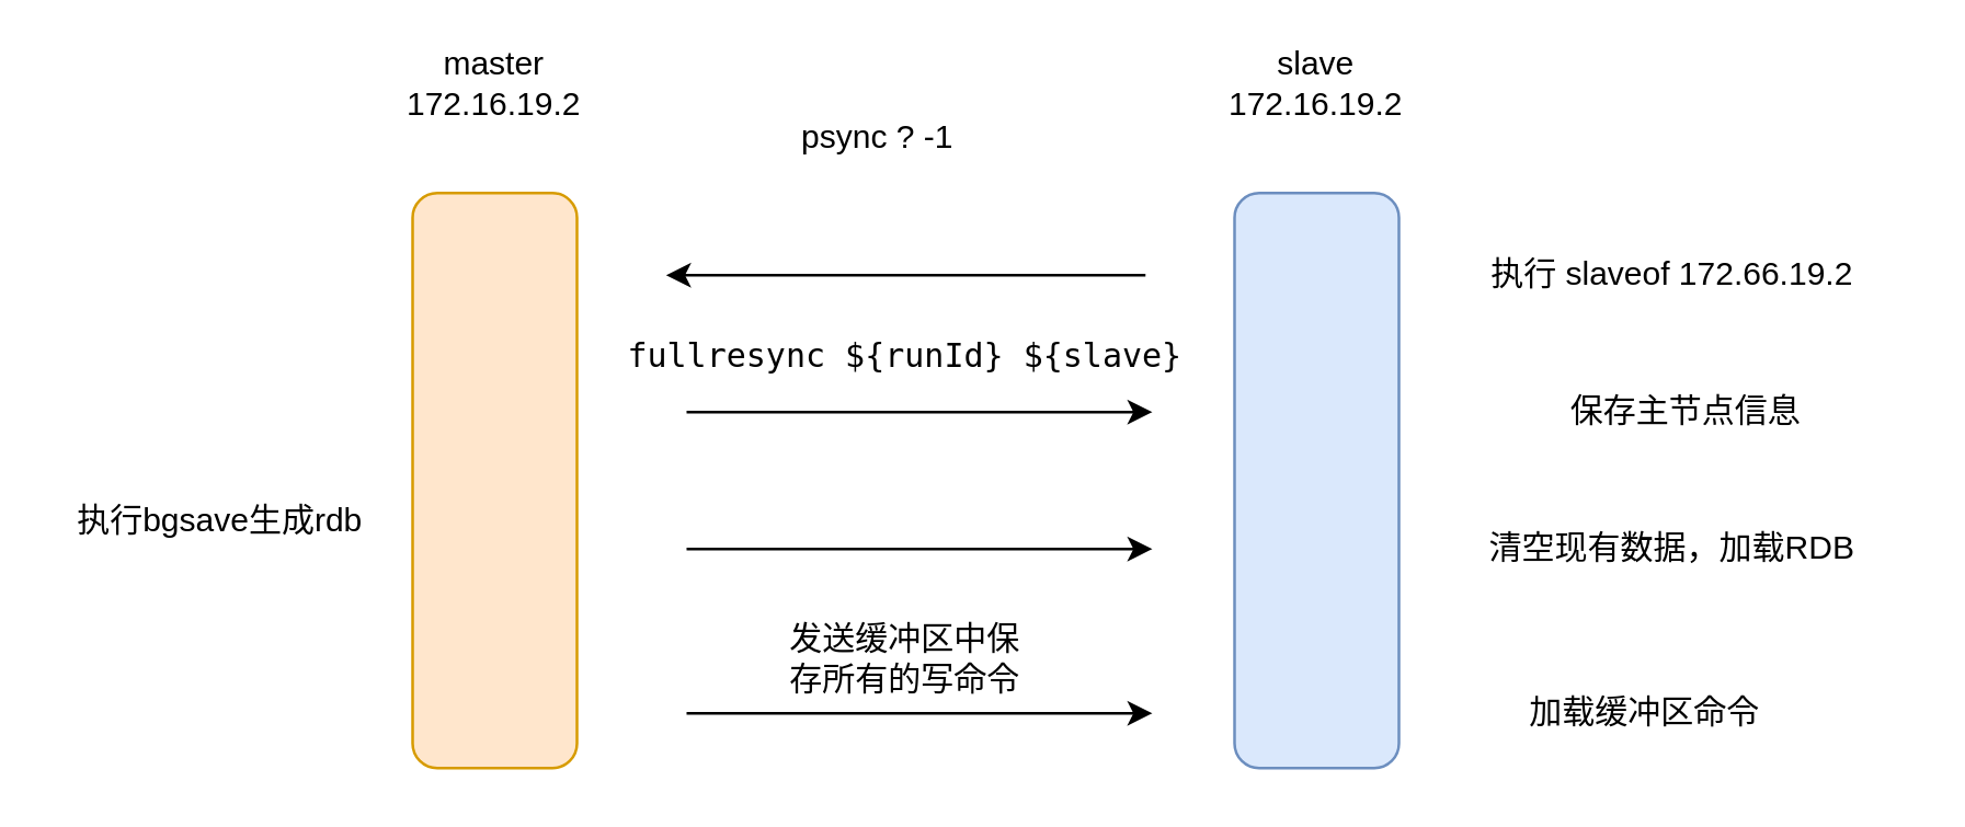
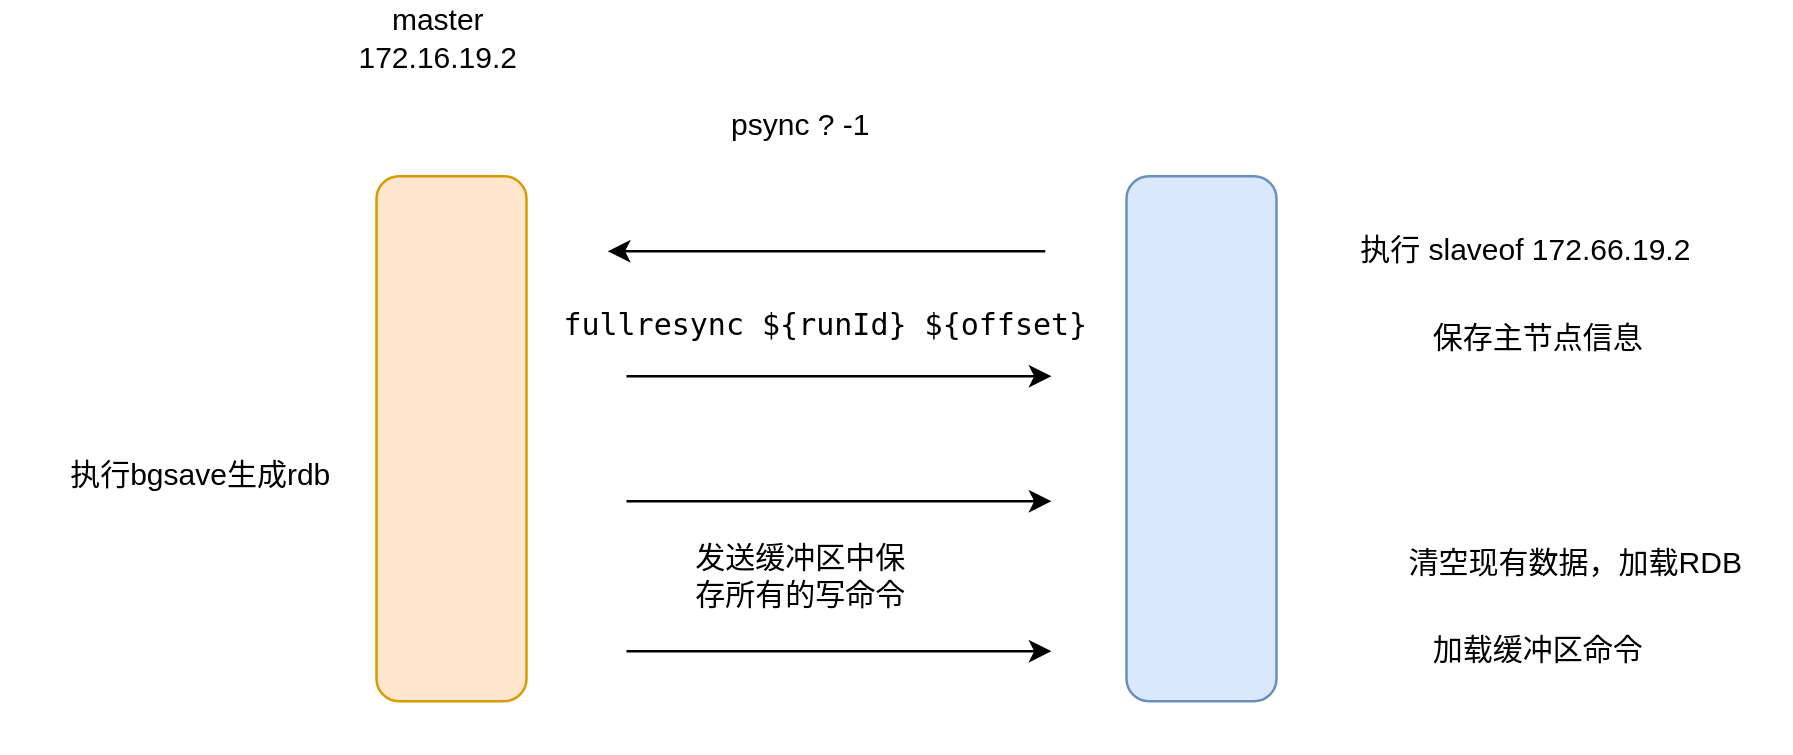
  <mxCell id="0" />
  <mxCell id="1" parent="0" />
  <mxCell id="2" value="" style="rounded=1;whiteSpace=wrap;html=1;fillColor=#ffe6cc;strokeColor=#d79b00;" vertex="1" parent="1"><mxGeometry x="150" y="70" width="60" height="210" as="geometry" /></mxCell>
  <mxCell id="3" value="" style="rounded=1;whiteSpace=wrap;html=1;fillColor=#dae8fc;strokeColor=#6c8ebf;" vertex="1" parent="1"><mxGeometry x="450" y="70" width="60" height="210" as="geometry" /></mxCell>
  <mxCell id="4" value="" style="endArrow=none;html=1;startArrow=classic;startFill=1;endFill=0;" edge="1" parent="1"><mxGeometry width="50" height="50" relative="1" as="geometry"><mxPoint x="242.5" y="100" as="sourcePoint" /><mxPoint x="417.5" y="100" as="targetPoint" /></mxGeometry></mxCell>
  <mxCell id="5" value="" style="endArrow=classic;html=1;" edge="1" parent="1"><mxGeometry width="50" height="50" relative="1" as="geometry"><mxPoint x="250" y="150" as="sourcePoint" /><mxPoint x="420" y="150" as="targetPoint" /></mxGeometry></mxCell>
  <mxCell id="6" value="psync ? -1" style="text;html=1;strokeColor=none;fillColor=none;align=center;verticalAlign=middle;whiteSpace=wrap;rounded=0;" vertex="1" parent="1"><mxGeometry x="270" y="40" width="100" height="20" as="geometry" /></mxCell>
- <mxCell id="7" value="发送缓冲区中保存所有的写命令" style="text;html=1;strokeColor=none;fillColor=none;align=center;verticalAlign=middle;whiteSpace=wrap;rounded=0;" vertex="1" parent="1"><mxGeometry x="285" y="230" width="90" height="20" as="geometry" /></mxCell>
- <mxCell id="8" value="&lt;pre&gt;fullresync ${runId} ${slave}&lt;/pre&gt;" style="text;html=1;strokeColor=none;fillColor=none;align=center;verticalAlign=middle;whiteSpace=wrap;rounded=0;" vertex="1" parent="1"><mxGeometry x="240" y="120" width="180" height="20" as="geometry" /></mxCell>
+ <mxCell id="7" value="发送缓冲区中保存所有的写命令" style="text;html=1;strokeColor=none;fillColor=none;align=center;verticalAlign=middle;whiteSpace=wrap;rounded=0;" vertex="1" parent="1"><mxGeometry x="275" y="220" width="90" height="20" as="geometry" /></mxCell>
+ <mxCell id="8" value="&lt;pre&gt;fullresync ${runId} ${offset}&lt;/pre&gt;" style="text;html=1;strokeColor=none;fillColor=none;align=center;verticalAlign=middle;whiteSpace=wrap;rounded=0;" vertex="1" parent="1"><mxGeometry x="240" y="120" width="180" height="20" as="geometry" /></mxCell>
  <mxCell id="9" value="" style="endArrow=classic;html=1;" edge="1" parent="1"><mxGeometry width="50" height="50" relative="1" as="geometry"><mxPoint x="250" y="200" as="sourcePoint" /><mxPoint x="420" y="200" as="targetPoint" /></mxGeometry></mxCell>
  <mxCell id="10" value="" style="endArrow=classic;html=1;" edge="1" parent="1"><mxGeometry width="50" height="50" relative="1" as="geometry"><mxPoint x="250" y="260" as="sourcePoint" /><mxPoint x="420" y="260" as="targetPoint" /></mxGeometry></mxCell>
  <mxCell id="11" value="执行bgsave生成rdb" style="text;html=1;strokeColor=none;fillColor=none;align=center;verticalAlign=middle;whiteSpace=wrap;rounded=0;" vertex="1" parent="1"><mxGeometry x="20" y="182.5" width="120" height="15" as="geometry" /></mxCell>
- <mxCell id="12" value="master&lt;br&gt;172.16.19.2" style="text;html=1;strokeColor=none;fillColor=none;align=center;verticalAlign=middle;whiteSpace=wrap;rounded=0;" vertex="1" parent="1"><mxGeometry x="160" y="20" width="40" height="20" as="geometry" /></mxCell>
- <mxCell id="13" value="slave&lt;br&gt;172.16.19.2" style="text;html=1;strokeColor=none;fillColor=none;align=center;verticalAlign=middle;whiteSpace=wrap;rounded=0;" vertex="1" parent="1"><mxGeometry x="460" y="20" width="40" height="20" as="geometry" /></mxCell>
+ <mxCell id="12" value="master&lt;br&gt;172.16.19.2" style="text;html=1;strokeColor=none;fillColor=none;align=center;verticalAlign=middle;whiteSpace=wrap;rounded=0;" vertex="1" parent="1"><mxGeometry x="155" y="5" width="40" height="20" as="geometry" /></mxCell>
  <mxCell id="14" value="执行 slaveof 172.66.19.2" style="text;html=1;strokeColor=none;fillColor=none;align=center;verticalAlign=middle;whiteSpace=wrap;rounded=0;" vertex="1" parent="1"><mxGeometry x="530" y="90" width="160" height="20" as="geometry" /></mxCell>
- <mxCell id="15" value="保存主节点信息" style="text;html=1;strokeColor=none;fillColor=none;align=center;verticalAlign=middle;whiteSpace=wrap;rounded=0;" vertex="1" parent="1"><mxGeometry x="560" y="140" width="110" height="20" as="geometry" /></mxCell>
- <mxCell id="16" value="清空现有数据，加载RDB" style="text;html=1;strokeColor=none;fillColor=none;align=center;verticalAlign=middle;whiteSpace=wrap;rounded=0;" vertex="1" parent="1"><mxGeometry x="530" y="190" width="160" height="20" as="geometry" /></mxCell>
- <mxCell id="17" value="加载缓冲区命令" style="text;html=1;strokeColor=none;fillColor=none;align=center;verticalAlign=middle;whiteSpace=wrap;rounded=0;" vertex="1" parent="1"><mxGeometry x="520" y="250" width="160" height="20" as="geometry" /></mxCell>
+ <mxCell id="15" value="保存主节点信息" style="text;html=1;strokeColor=none;fillColor=none;align=center;verticalAlign=middle;whiteSpace=wrap;rounded=0;" vertex="1" parent="1"><mxGeometry x="560" y="125" width="110" height="20" as="geometry" /></mxCell>
+ <mxCell id="16" value="清空现有数据，加载RDB" style="text;html=1;strokeColor=none;fillColor=none;align=center;verticalAlign=middle;whiteSpace=wrap;rounded=0;" vertex="1" parent="1"><mxGeometry x="550" y="215" width="160" height="20" as="geometry" /></mxCell>
+ <mxCell id="17" value="加载缓冲区命令" style="text;html=1;strokeColor=none;fillColor=none;align=center;verticalAlign=middle;whiteSpace=wrap;rounded=0;" vertex="1" parent="1"><mxGeometry x="535" y="250" width="160" height="20" as="geometry" /></mxCell>
